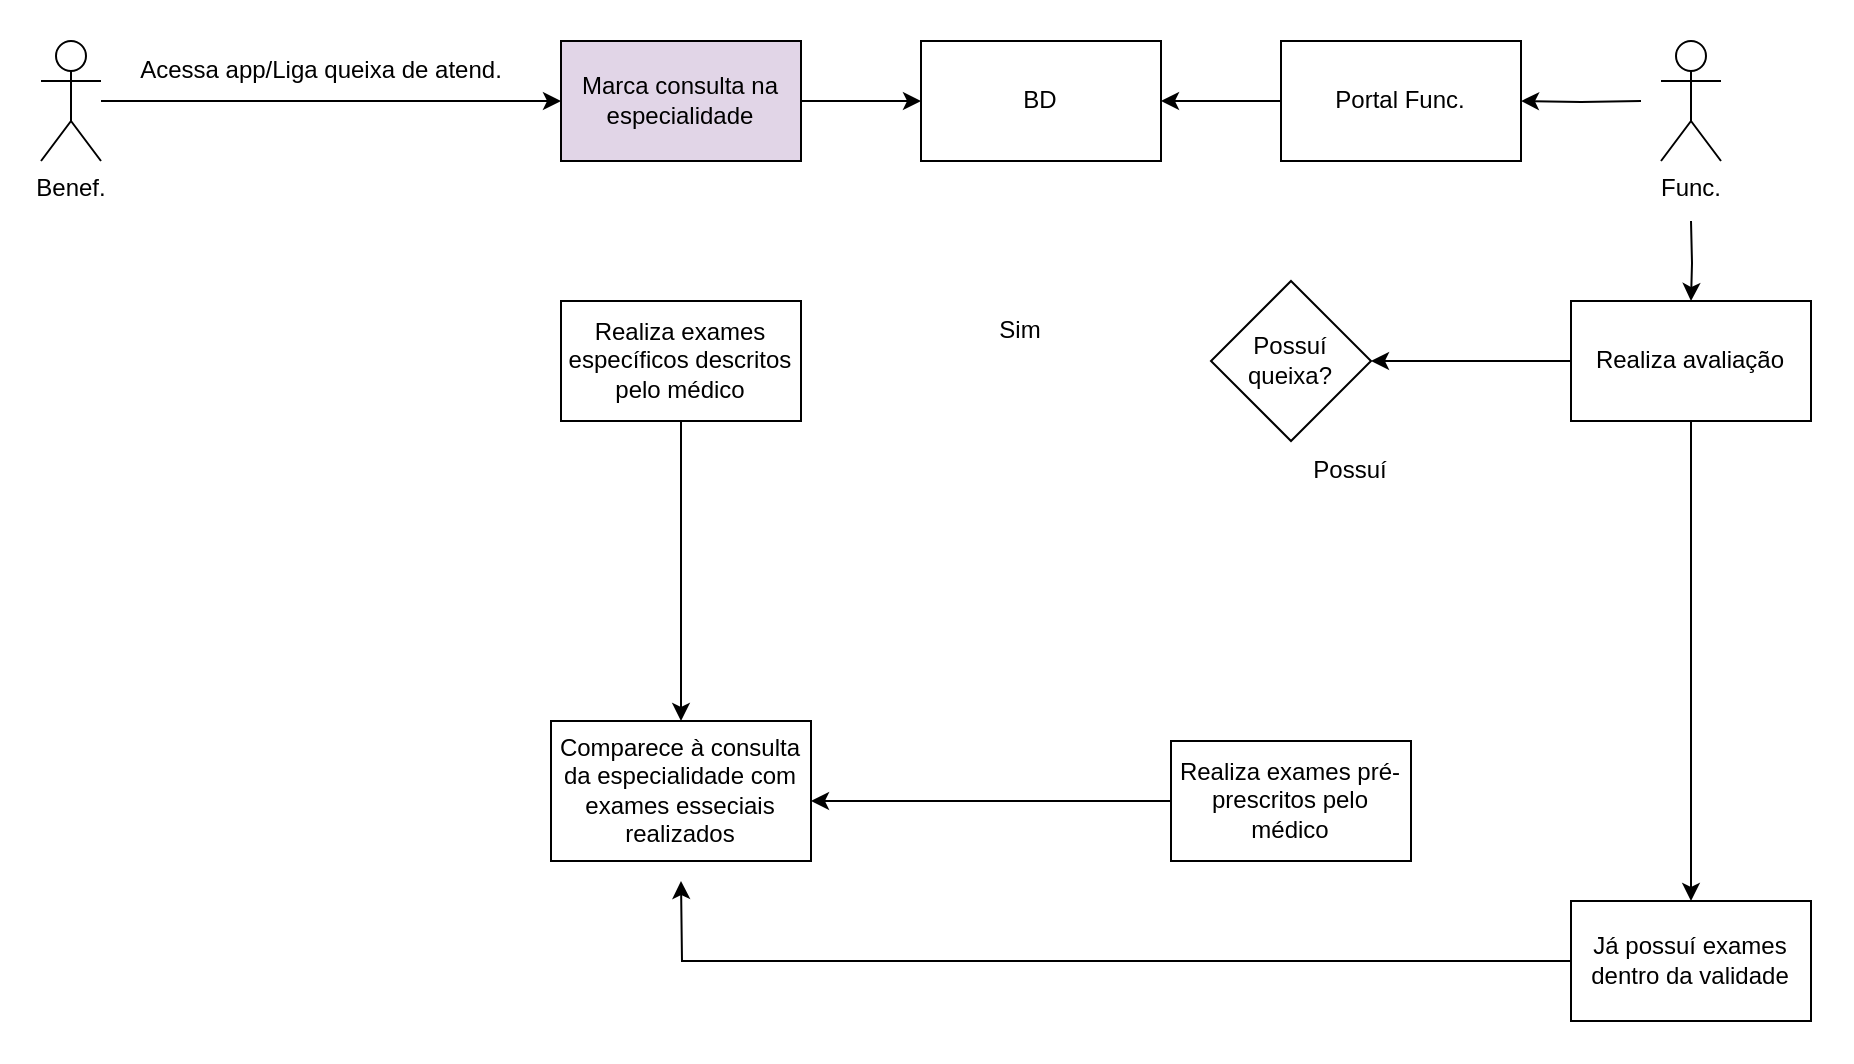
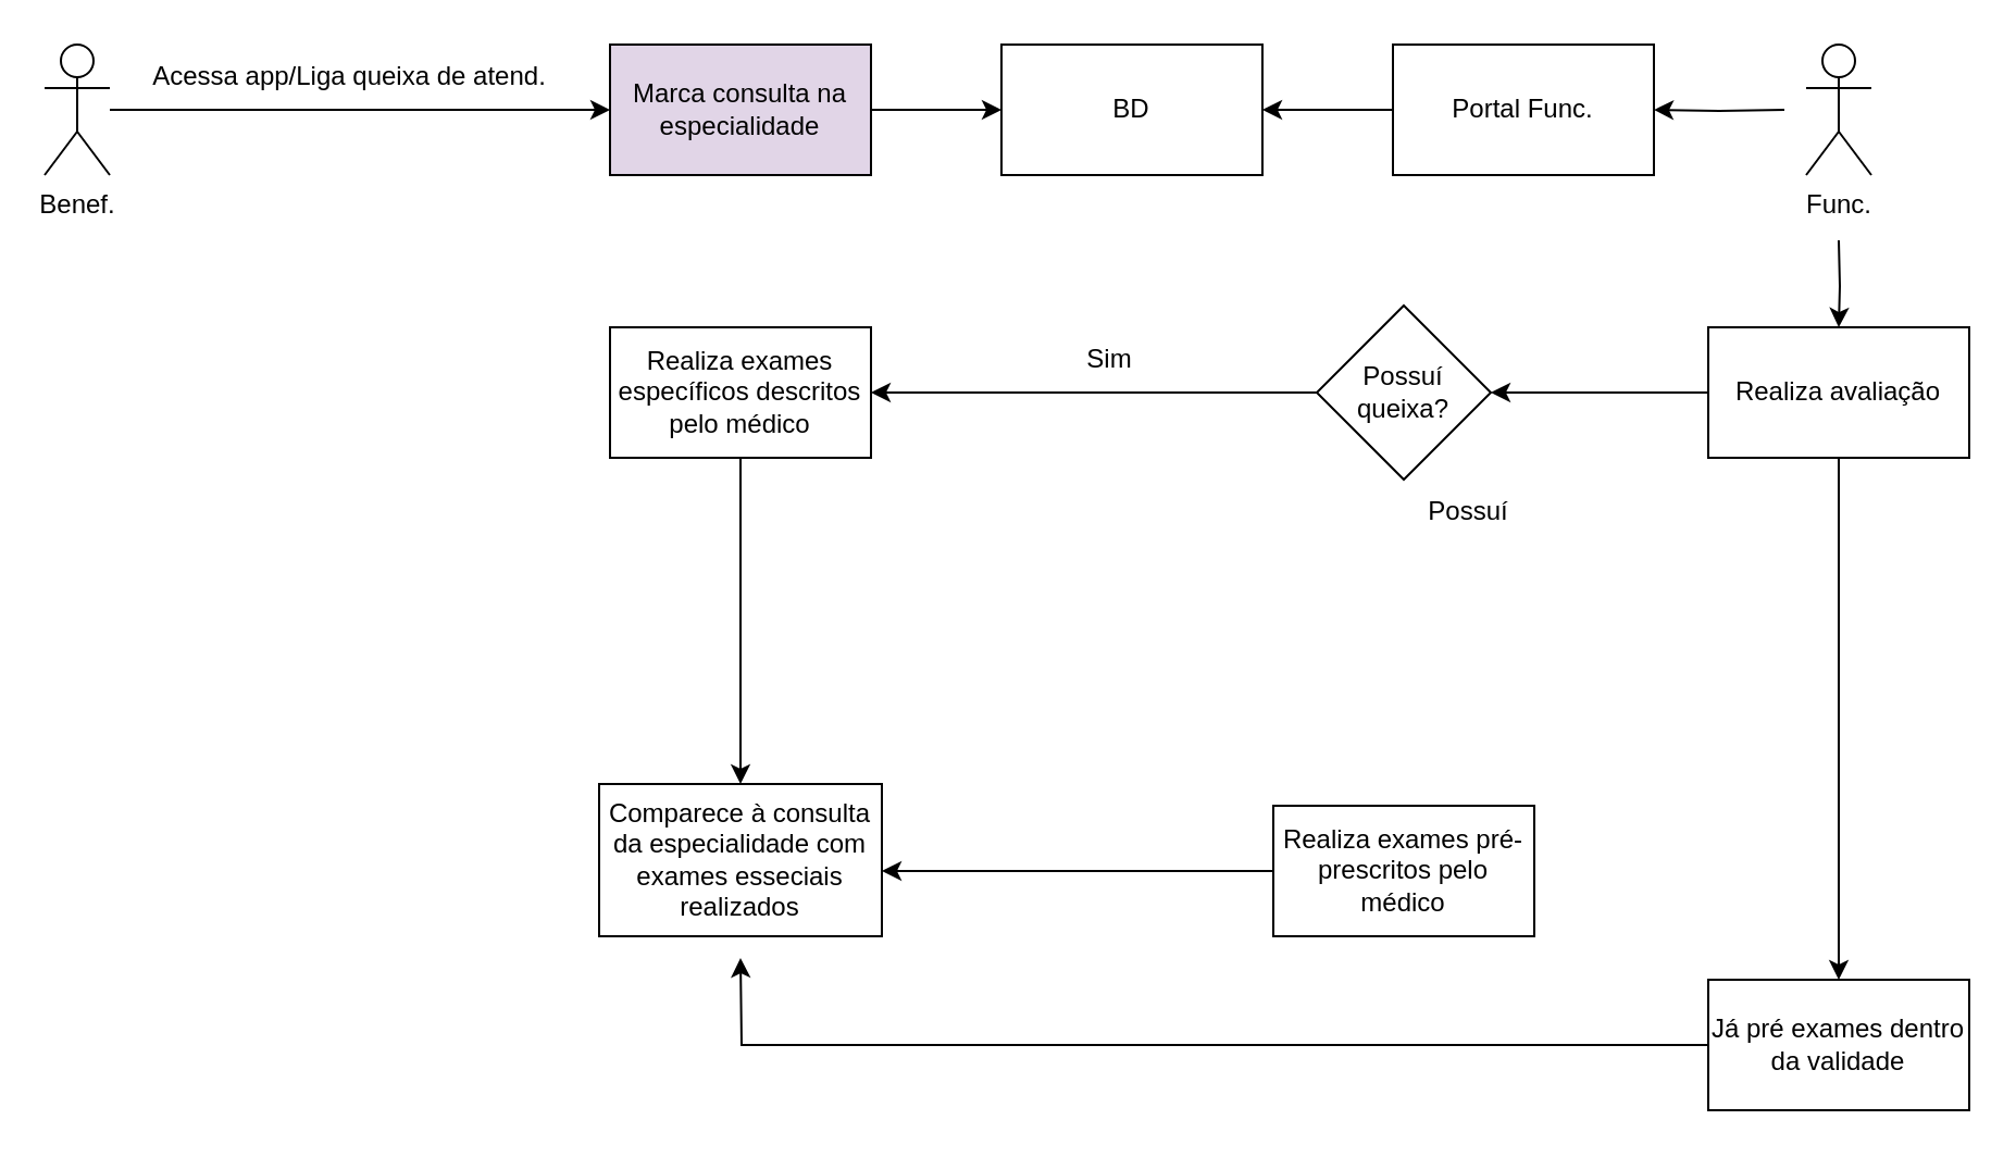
  <mxCell id="0" />
  <mxCell id="1" parent="0" />
  <mxCell id="2" value="" style="edgeStyle=orthogonalEdgeStyle;rounded=0;orthogonalLoop=1;jettySize=auto;html=1;" parent="1" source="3" target="8" edge="1"><mxGeometry relative="1" as="geometry" /></mxCell>
  <mxCell id="3" value="Benef.&lt;br&gt;" style="shape=umlActor;verticalLabelPosition=bottom;verticalAlign=top;html=1;outlineConnect=0;" parent="1" vertex="1"><mxGeometry x="20" y="20" width="30" height="60" as="geometry" /></mxCell>
  <mxCell id="4" value="" style="edgeStyle=orthogonalEdgeStyle;rounded=0;orthogonalLoop=1;jettySize=auto;html=1;" parent="1" target="11" edge="1"><mxGeometry relative="1" as="geometry"><mxPoint x="820" y="50" as="sourcePoint" /></mxGeometry></mxCell>
  <mxCell id="5" value="" style="edgeStyle=orthogonalEdgeStyle;rounded=0;orthogonalLoop=1;jettySize=auto;html=1;" parent="1" target="14" edge="1"><mxGeometry relative="1" as="geometry"><mxPoint x="845" y="110" as="sourcePoint" /></mxGeometry></mxCell>
  <mxCell id="6" value="Func." style="shape=umlActor;verticalLabelPosition=bottom;verticalAlign=top;html=1;outlineConnect=0;" parent="1" vertex="1"><mxGeometry x="830" y="20" width="30" height="60" as="geometry" /></mxCell>
  <mxCell id="7" value="" style="edgeStyle=orthogonalEdgeStyle;rounded=0;orthogonalLoop=1;jettySize=auto;html=1;" parent="1" source="8" target="9" edge="1"><mxGeometry relative="1" as="geometry" /></mxCell>
  <mxCell id="8" value="Marca consulta na especialidade" style="rounded=0;whiteSpace=wrap;html=1;fillColor=#e1d5e7;" parent="1" vertex="1"><mxGeometry x="280" y="20" width="120" height="60" as="geometry" /></mxCell>
  <mxCell id="9" value="BD" style="whiteSpace=wrap;html=1;rounded=0;" parent="1" vertex="1"><mxGeometry x="460" y="20" width="120" height="60" as="geometry" /></mxCell>
  <mxCell id="10" value="" style="edgeStyle=orthogonalEdgeStyle;rounded=0;orthogonalLoop=1;jettySize=auto;html=1;" edge="1" parent="1" source="11" target="9"><mxGeometry relative="1" as="geometry" /></mxCell>
  <mxCell id="11" value="Portal Func." style="rounded=0;whiteSpace=wrap;html=1;" parent="1" vertex="1"><mxGeometry x="640" y="20" width="120" height="60" as="geometry" /></mxCell>
  <mxCell id="12" value="" style="edgeStyle=orthogonalEdgeStyle;rounded=0;orthogonalLoop=1;jettySize=auto;html=1;" parent="1" source="14" target="16" edge="1"><mxGeometry relative="1" as="geometry" /></mxCell>
  <mxCell id="13" style="edgeStyle=orthogonalEdgeStyle;rounded=0;orthogonalLoop=1;jettySize=auto;html=1;exitX=0.5;exitY=1;exitDx=0;exitDy=0;entryX=0.5;entryY=0;entryDx=0;entryDy=0;" edge="1" parent="1" source="14" target="26"><mxGeometry relative="1" as="geometry"><mxPoint x="845" y="440" as="targetPoint" /></mxGeometry></mxCell>
  <mxCell id="14" value="Realiza avaliação" style="rounded=0;whiteSpace=wrap;html=1;" parent="1" vertex="1"><mxGeometry x="785" y="150" width="120" height="60" as="geometry" /></mxCell>
+ <mxCell id="15" value="" style="edgeStyle=orthogonalEdgeStyle;rounded=0;orthogonalLoop=1;jettySize=auto;html=1;" parent="1" source="16" target="20" edge="1"><mxGeometry relative="1" as="geometry" /></mxCell>
  <mxCell id="16" value="Possuí queixa?" style="rhombus;whiteSpace=wrap;html=1;rounded=0;" parent="1" vertex="1"><mxGeometry x="605" y="140" width="80" height="80" as="geometry" /></mxCell>
  <mxCell id="17" value="" style="edgeStyle=orthogonalEdgeStyle;rounded=0;orthogonalLoop=1;jettySize=auto;html=1;" parent="1" source="18" target="23" edge="1"><mxGeometry relative="1" as="geometry"><Array as="points"><mxPoint x="645" y="395" /></Array></mxGeometry></mxCell>
  <mxCell id="18" value="Realiza exames pré-prescritos pelo médico" style="whiteSpace=wrap;html=1;rounded=0;" parent="1" vertex="1"><mxGeometry x="585" y="370" width="120" height="60" as="geometry" /></mxCell>
  <mxCell id="19" value="" style="edgeStyle=orthogonalEdgeStyle;rounded=0;orthogonalLoop=1;jettySize=auto;html=1;" parent="1" source="20" target="23" edge="1"><mxGeometry relative="1" as="geometry" /></mxCell>
  <mxCell id="20" value="Realiza exames específicos descritos pelo médico" style="whiteSpace=wrap;html=1;rounded=0;" parent="1" vertex="1"><mxGeometry x="280" y="150" width="120" height="60" as="geometry" /></mxCell>
  <mxCell id="21" value="Sim" style="text;html=1;strokeColor=none;fillColor=none;align=center;verticalAlign=middle;whiteSpace=wrap;rounded=0;" parent="1" vertex="1"><mxGeometry x="480" y="150" width="60" height="30" as="geometry" /></mxCell>
  <mxCell id="22" value="Possuí" style="text;html=1;strokeColor=none;fillColor=none;align=center;verticalAlign=middle;whiteSpace=wrap;rounded=0;" parent="1" vertex="1"><mxGeometry x="645" y="220" width="60" height="30" as="geometry" /></mxCell>
  <mxCell id="23" value="Comparece à consulta da especialidade com exames esseciais realizados" style="whiteSpace=wrap;html=1;rounded=0;" parent="1" vertex="1"><mxGeometry x="275" y="360" width="130" height="70" as="geometry" /></mxCell>
  <mxCell id="24" value="Acessa app/Liga queixa de atend." style="text;html=1;align=center;verticalAlign=middle;resizable=0;points=[];autosize=1;strokeColor=none;fillColor=none;" parent="1" vertex="1"><mxGeometry x="60" y="20" width="200" height="30" as="geometry" /></mxCell>
  <mxCell id="25" style="edgeStyle=orthogonalEdgeStyle;rounded=0;orthogonalLoop=1;jettySize=auto;html=1;exitX=0;exitY=0.5;exitDx=0;exitDy=0;" edge="1" parent="1" source="26"><mxGeometry relative="1" as="geometry"><mxPoint x="340" y="440" as="targetPoint" /></mxGeometry></mxCell>
- <mxCell id="26" value="Já possuí exames dentro da validade" style="rounded=0;whiteSpace=wrap;html=1;" vertex="1" parent="1"><mxGeometry x="785" y="450" width="120" height="60" as="geometry" /></mxCell>
+ <mxCell id="26" value="Já pré exames dentro da validade" style="rounded=0;whiteSpace=wrap;html=1;" vertex="1" parent="1"><mxGeometry x="785" y="450" width="120" height="60" as="geometry" /></mxCell>
